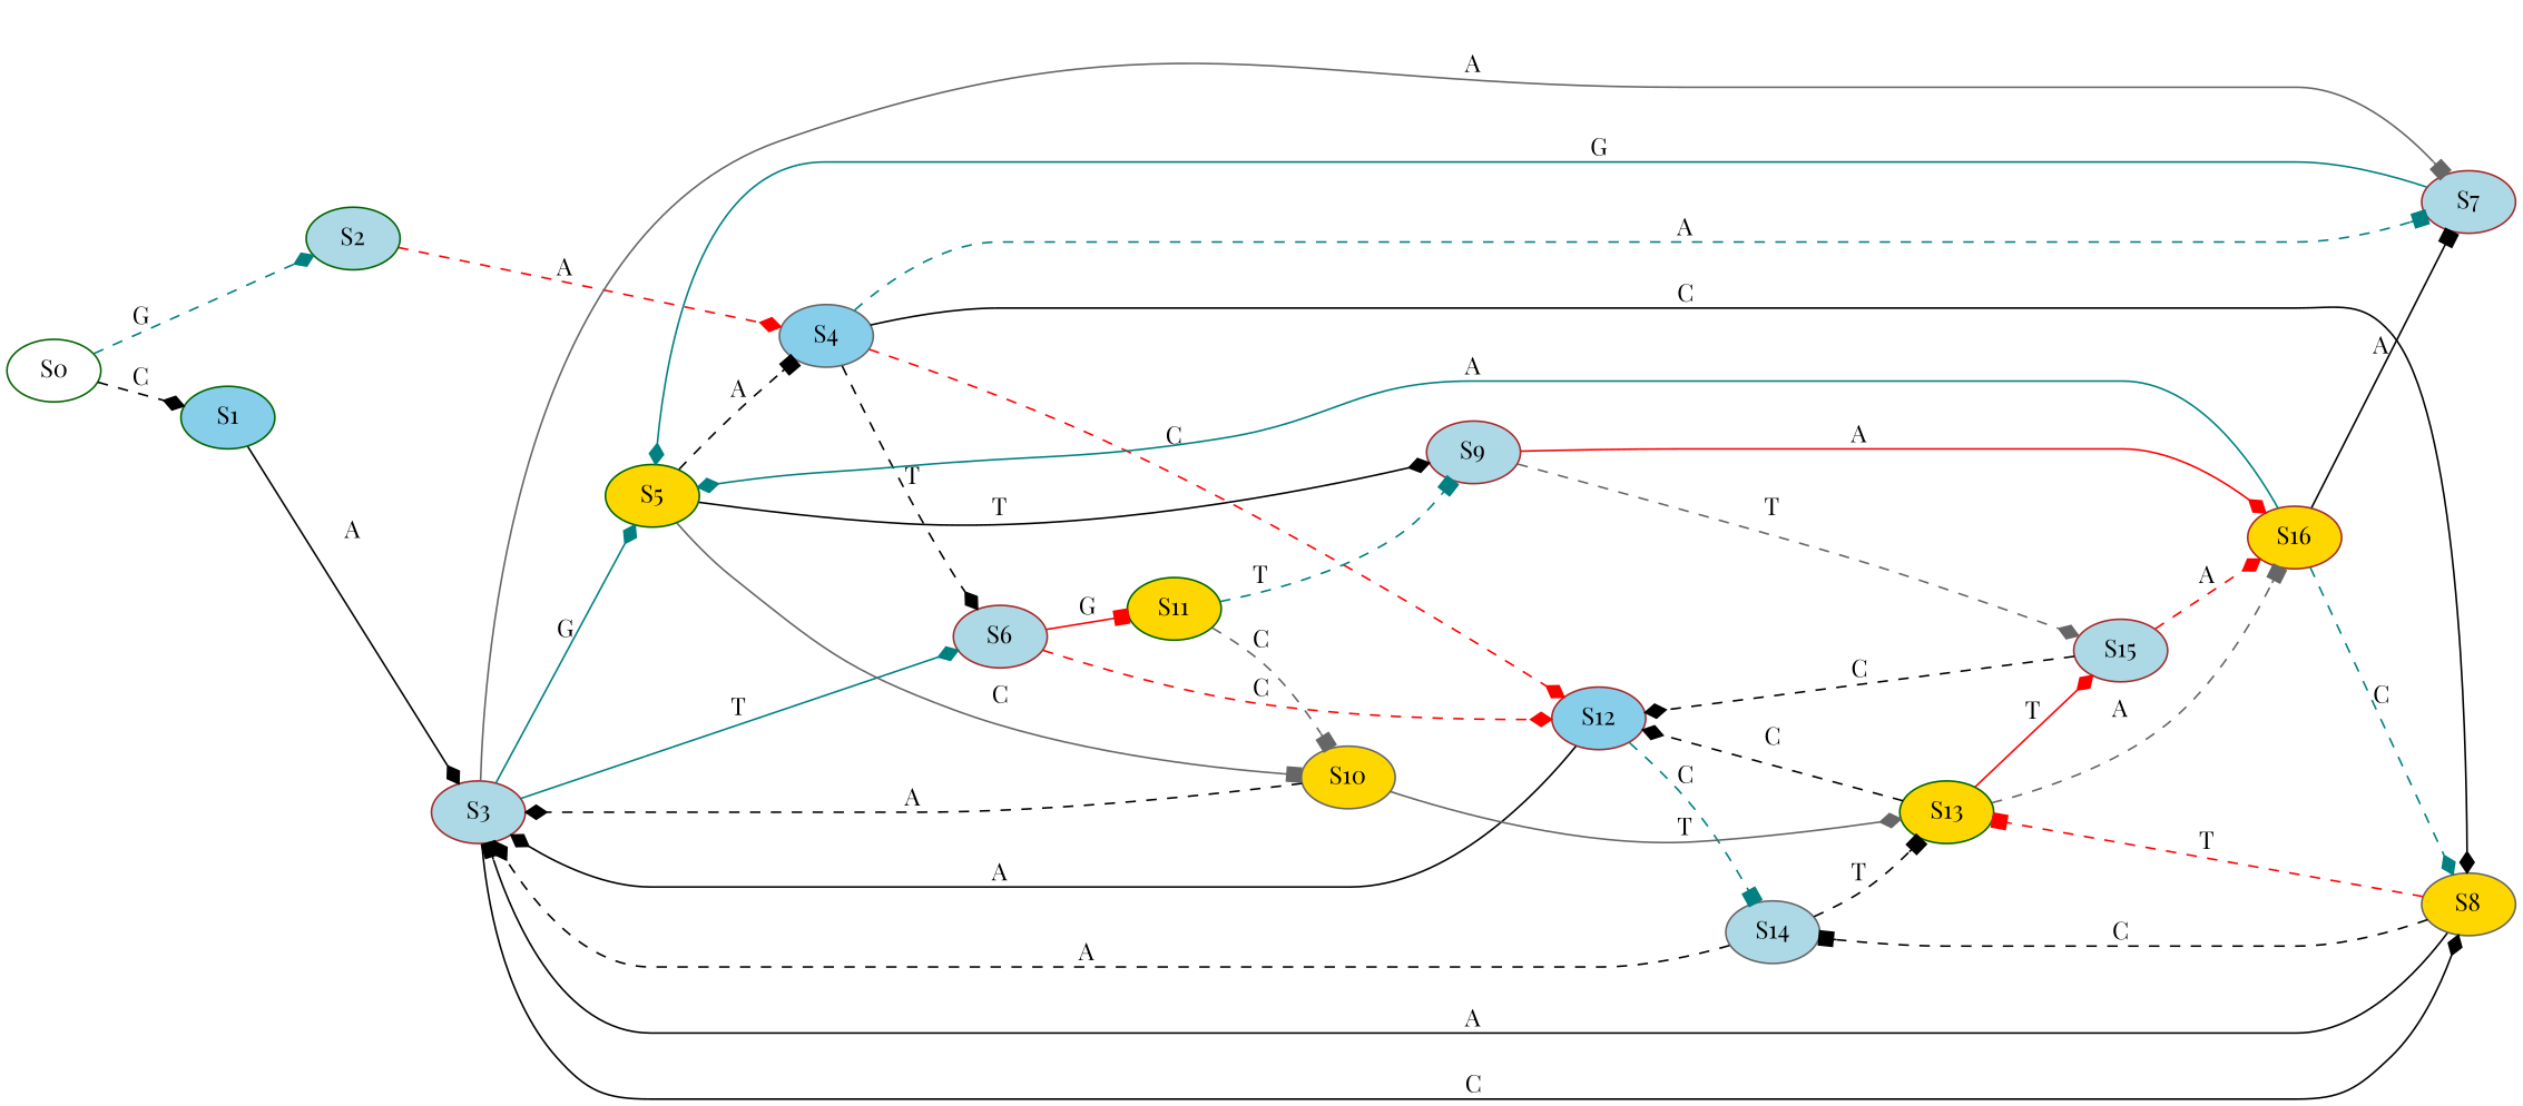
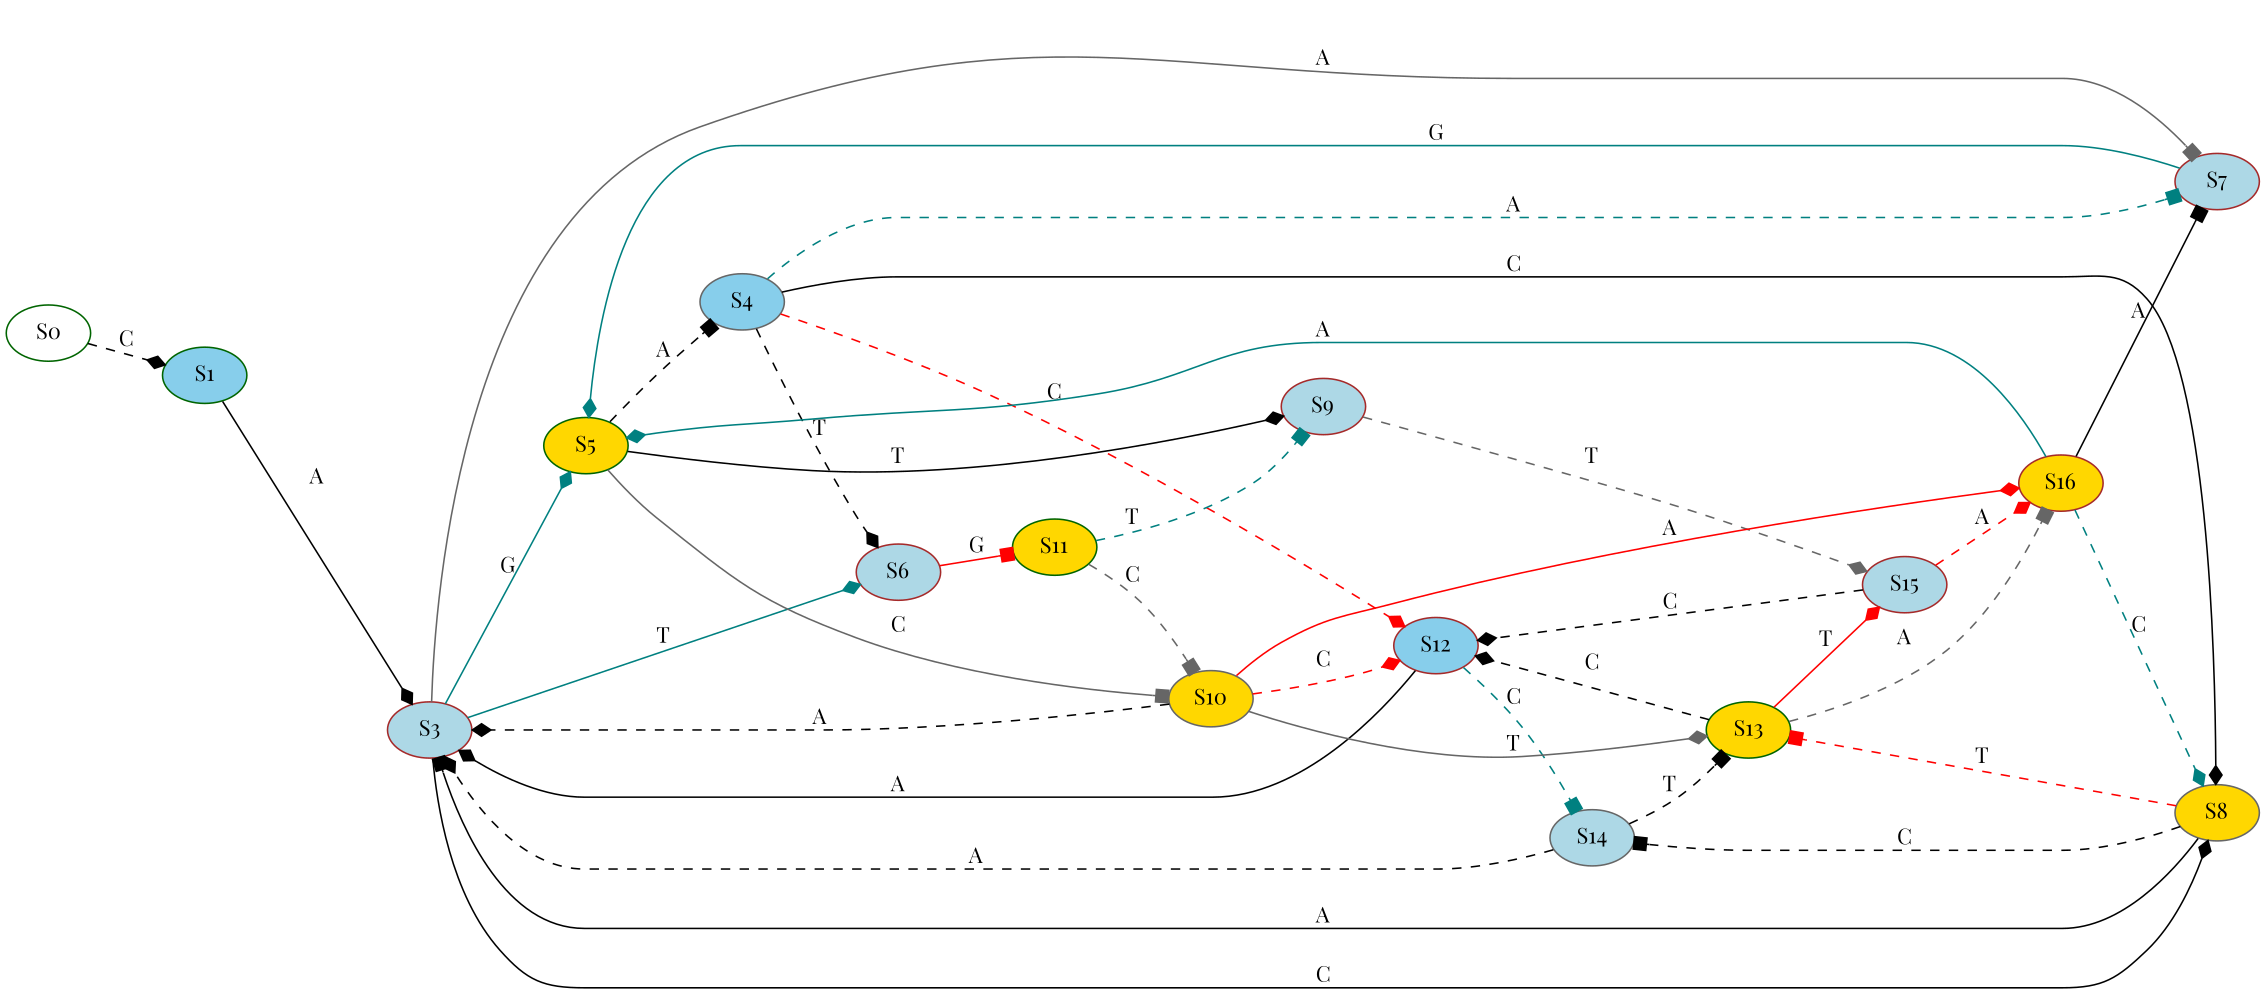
  strict digraph {
    fontname="Playfair Display"
    rankdir=LR
    node [color=brown fillcolor=lightblue fontname="Playfair Display" style=filled]
    edge [arrowhead=diamond color=black fontname="Playfair Display" style=dashed]
    S0 [color=darkgreen fillcolor=white]
    S1 [color=darkgreen fillcolor=skyblue]
-   S2 [color=darkgreen]
    S3
    S4 [color=gray40 fillcolor=skyblue]
    S5 [color=darkgreen fillcolor=gold]
    S6
    S7
    S8 [color=gray40 fillcolor=gold]
    S12 [fillcolor=skyblue]
    S9
    S10 [color=gray40 fillcolor=gold]
    S11 [color=darkgreen fillcolor=gold]
    S13 [color=darkgreen fillcolor=gold]
    S14 [color=gray40]
    S15
    S16 [fillcolor=gold]
    S0 -> S1 [label=C]
-   S0 -> S2 [color=teal label=G]
    S1 -> S3 [label=A style=solid]
-   S2 -> S4 [color=red label=A]
    S3 -> S5 [color=teal label=G style=solid]
    S3 -> S6 [color=teal label=T style=solid]
    S3 -> S7 [arrowhead=box color=gray40 label=A style=solid]
    S3 -> S8 [label=C style=solid]
    S4 -> S6 [label=T]
    S4 -> S7 [arrowhead=box color=teal label=A]
    S4 -> S8 [label=C style=solid]
    S4 -> S12 [color=red label=C]
    S5 -> S4 [arrowhead=box label=A]
    S5 -> S9 [label=T style=solid]
    S5 -> S10 [arrowhead=box color=gray40 label=C style=solid]
-   S6 -> S12 [color=red label=C]
+   S10 -> S12 [color=red label=C]
    S6 -> S11 [arrowhead=box color=red label=G style=solid]
    S7 -> S5 [color=teal label=G style=solid]
    S8 -> S3 [arrowhead=box label=A style=solid]
    S8 -> S13 [arrowhead=box color=red label=T]
    S8 -> S14 [arrowhead=box label=C]
    S12 -> S3 [label=A style=solid]
    S12 -> S14 [arrowhead=box color=teal label=C]
    S9 -> S15 [color=gray40 label=T]
-   S9 -> S16 [color=red label=A style=solid]
+   S10 -> S16 [color=red label=A style=solid]
    S10 -> S3 [label=A]
    S10 -> S13 [color=gray40 label=T style=solid]
    S11 -> S9 [arrowhead=box color=teal label=T]
    S11 -> S10 [arrowhead=box color=gray40 label=C]
    S13 -> S12 [label=C]
    S13 -> S15 [color=red label=T style=solid]
    S13 -> S16 [arrowhead=box color=gray40 label=A]
    S14 -> S3 [label=A]
    S14 -> S13 [arrowhead=box label=T]
    S15 -> S12 [label=C]
    S15 -> S16 [color=red label=A]
    S16 -> S5 [color=teal label=A style=solid]
    S16 -> S7 [arrowhead=box label=A style=solid]
    S16 -> S8 [color=teal label=C]
  }
